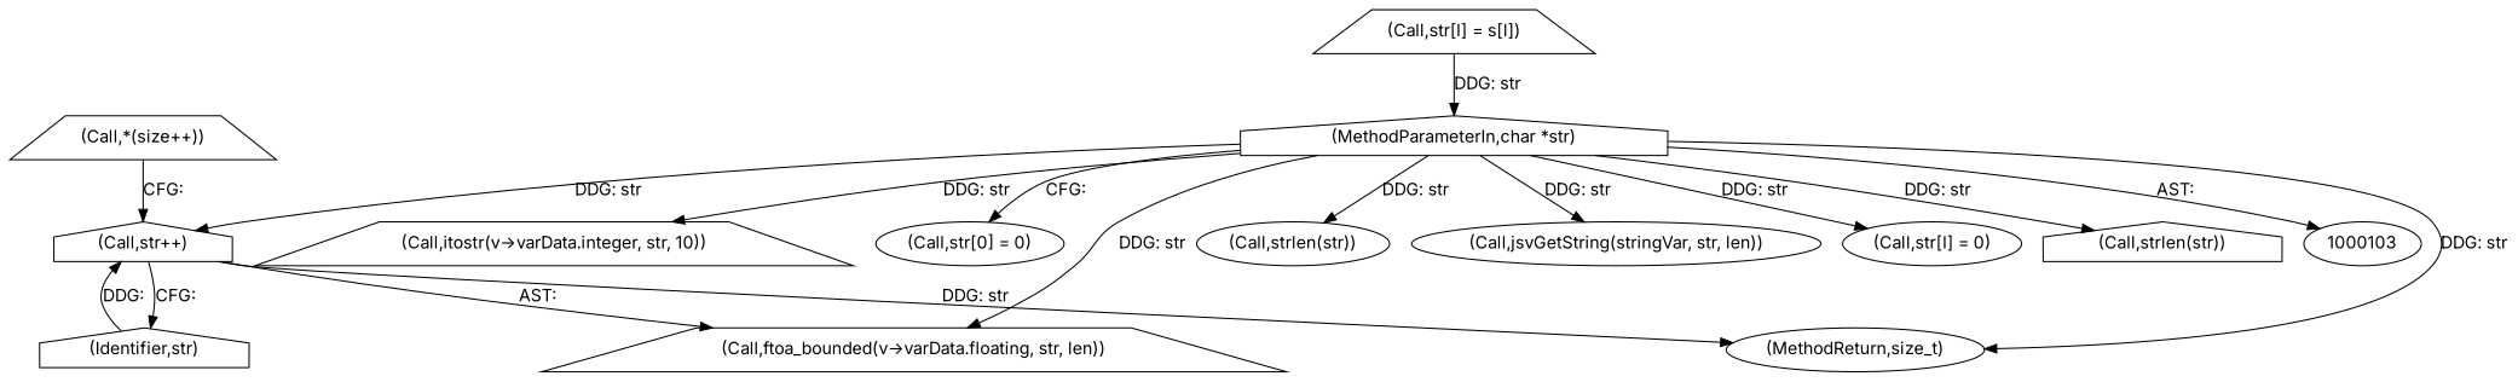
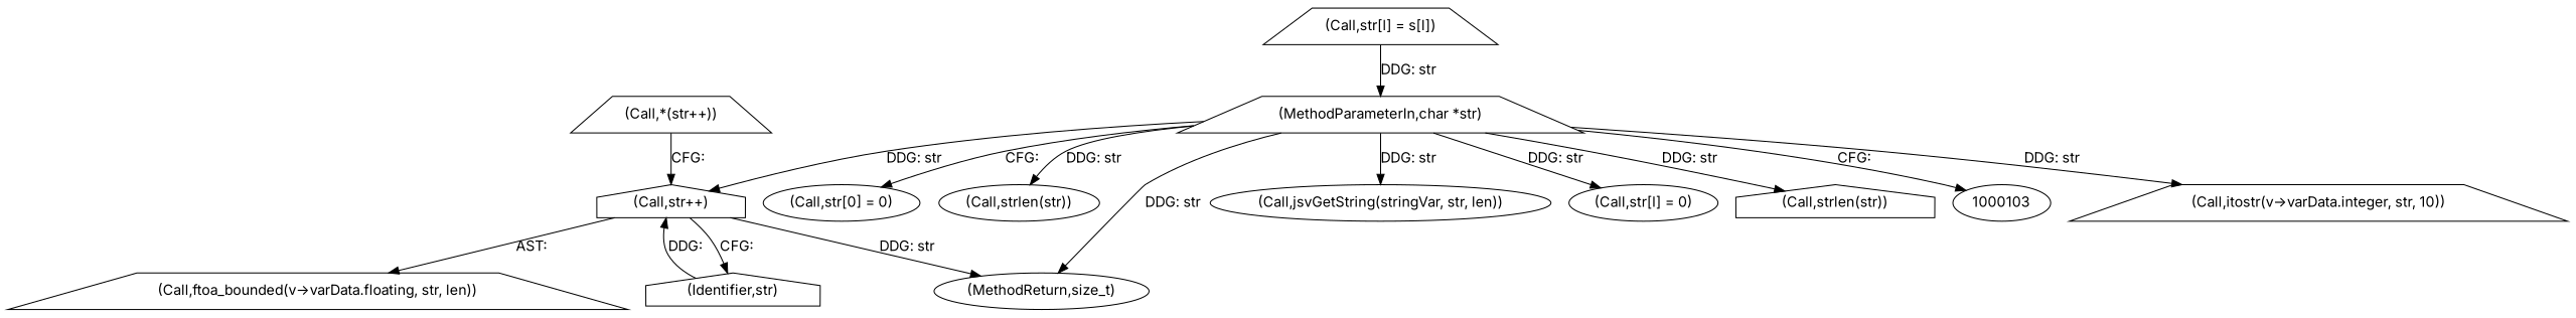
  digraph {
    fontname=Inter
    node [fontname=Inter shape=ellipse]
    edge [fontname=Inter]
    n1 [label="(Call,str++)" shape=house]
    n2 [label="(MethodReturn,size_t)"]
    n3 [label="(Identifier,str)" shape=house]
    n4 [label="(Call,ftoa_bounded(v->varData.floating, str, len))" shape=trapezium]
-   n5 [label="(Call,*(size++))" shape=trapezium]
-   n6 [label="(MethodParameterIn,char *str)" shape=house]
+   n5 [label="(Call,*(str++))" shape=trapezium]
+   n6 [label="(MethodParameterIn,char *str)" shape=trapezium]
    n7 [label="(Call,itostr(v->varData.integer, str, 10))" shape=trapezium]
    n8 [label="(Call,str[0] = 0)"]
    n9 [label="(Call,strlen(str))"]
    n10 [label="(Call,jsvGetString(stringVar, str, len))"]
    n11 [label="(Call,str[l] = 0)"]
    n12 [label="(Call,strlen(str))" shape=house]
    1000103
    n14 [label="(Call,str[l] = s[l])" shape=trapezium]
    n1 -> n2 [label="DDG: str"]
    n1 -> n3 [label="CFG: "]
    n1 -> n4 [label="AST: "]
    n3 -> n1 [label="DDG: "]
    n5 -> n1 [label="CFG: "]
    n6 -> n1 [label="DDG: str"]
    n6 -> n2 [label="DDG: str"]
-   n6 -> n4 [label="DDG: str"]
    n6 -> n7 [label="DDG: str"]
    n6 -> n8 [label="CFG: "]
    n6 -> n9 [label="DDG: str"]
    n6 -> n10 [label="DDG: str"]
    n6 -> n11 [label="DDG: str"]
    n6 -> n12 [label="DDG: str"]
-   n6 -> 1000103 [label="AST: "]
+   n6 -> 1000103 [label="CFG: "]
    n14 -> n6 [label="DDG: str"]
  }
